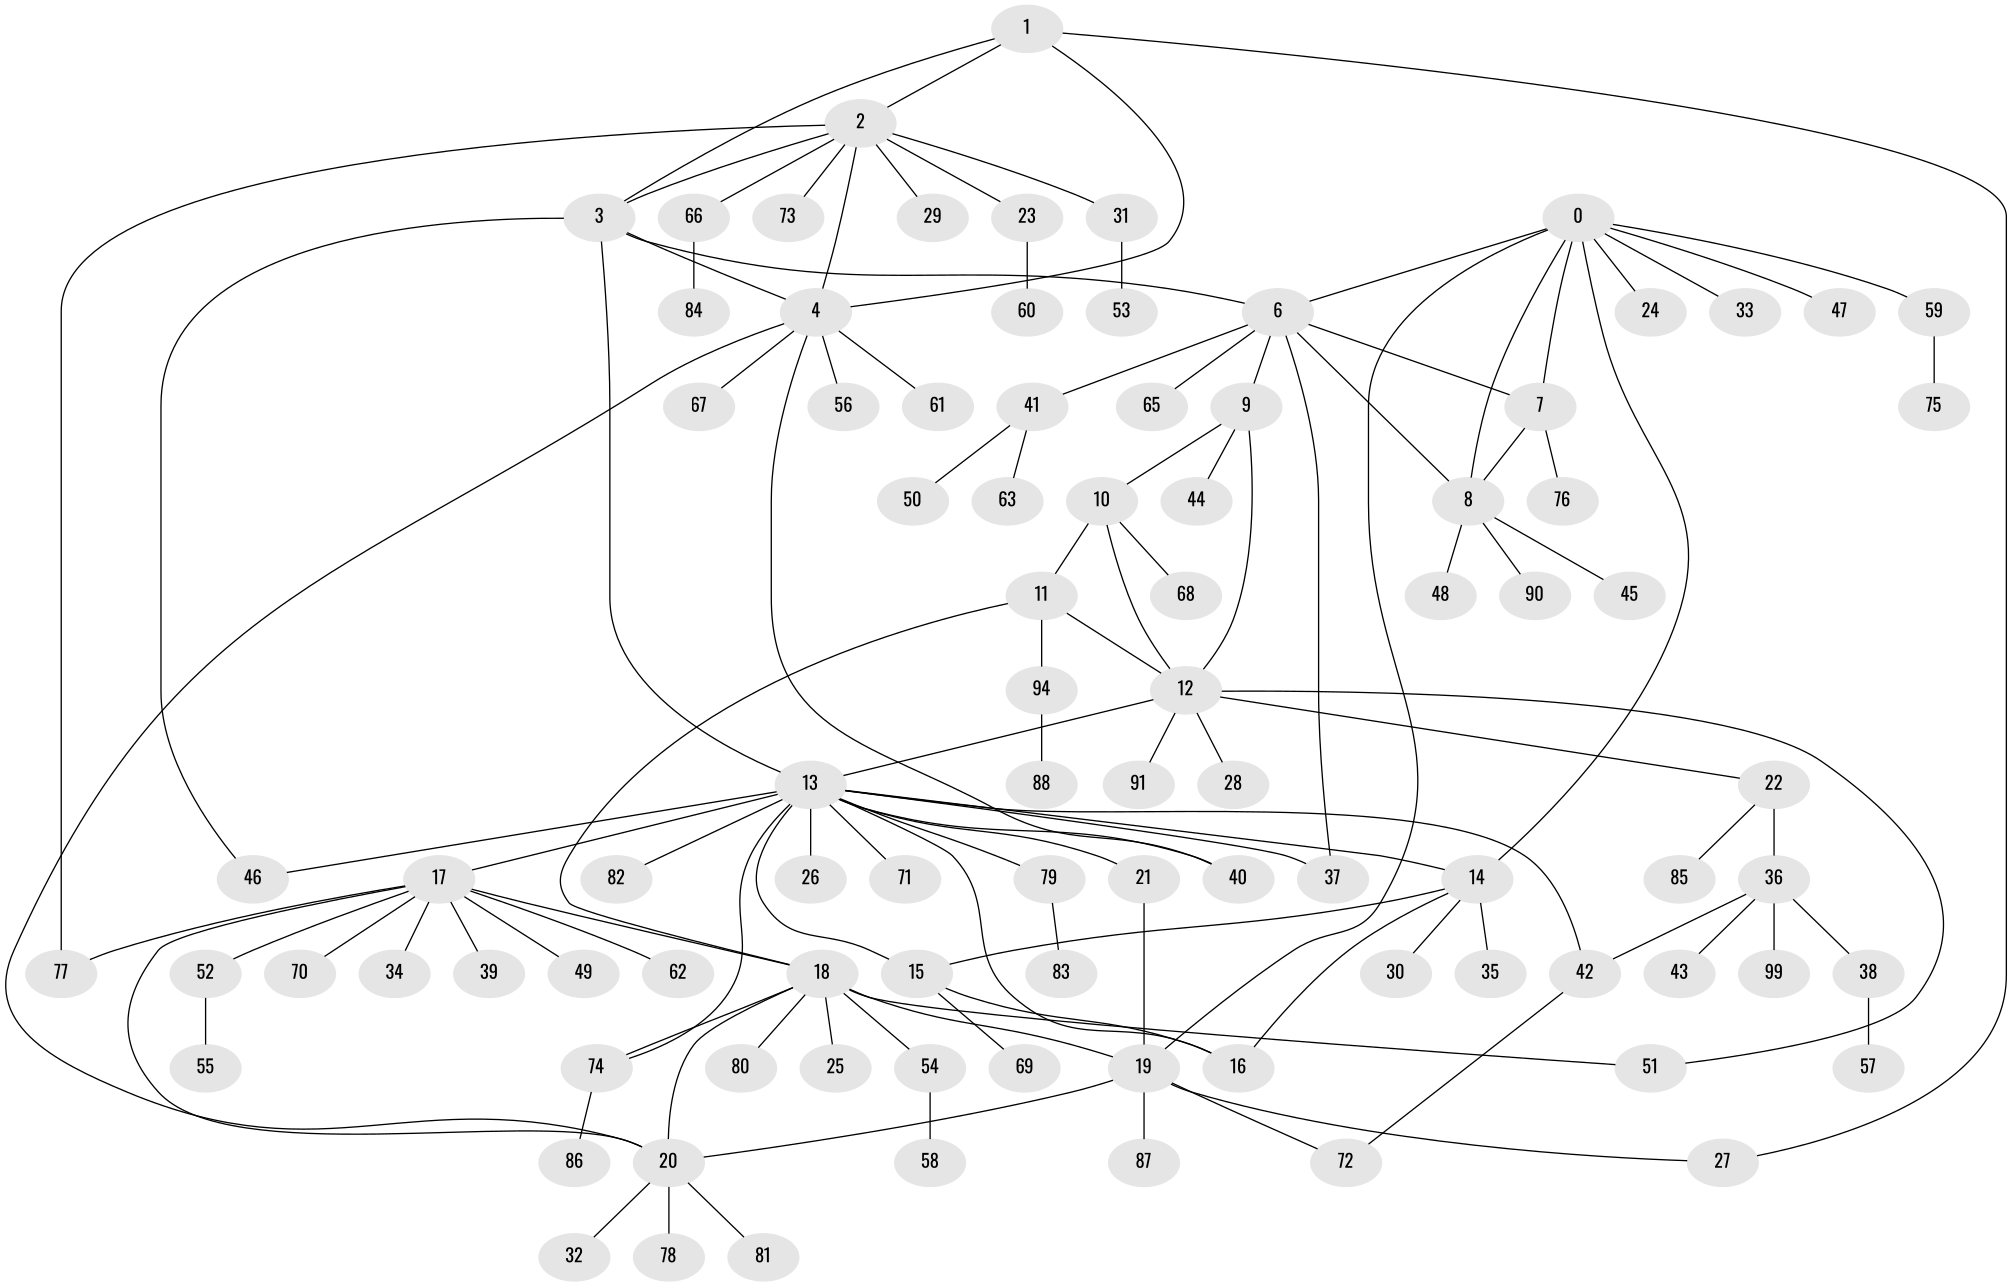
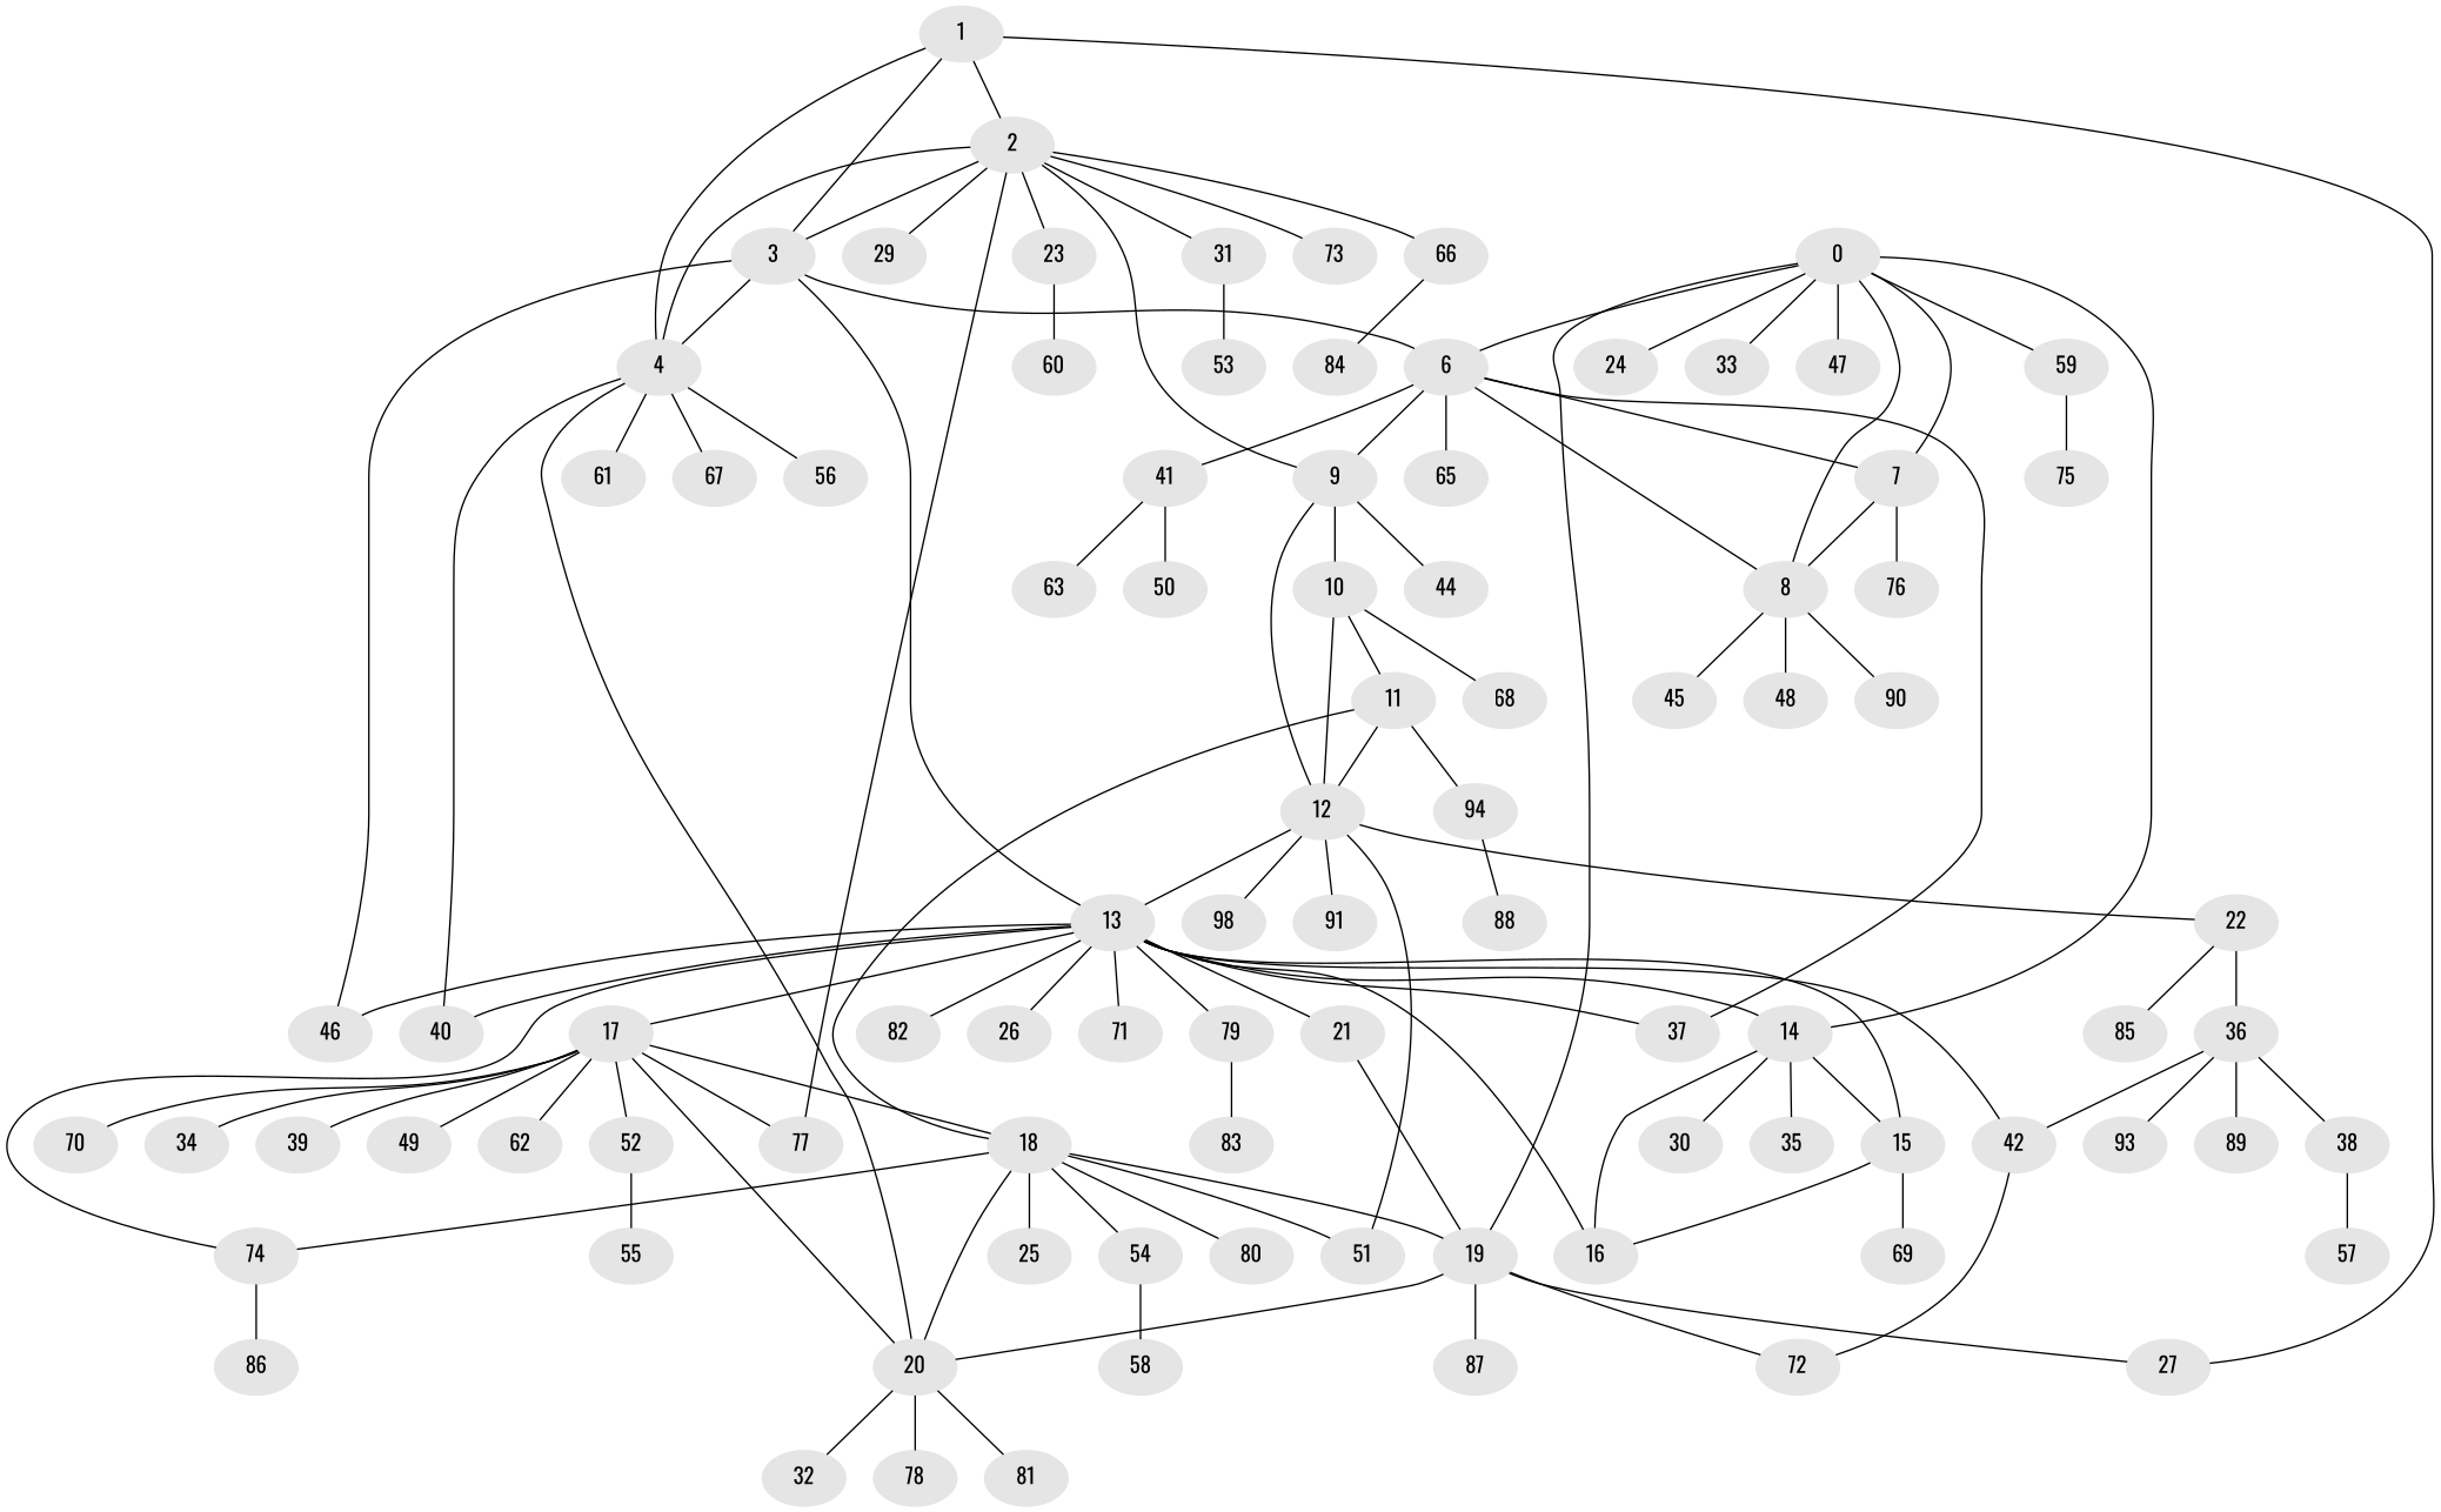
  graph {
    fontname=Oswald
    node [color=gray90 fontname=Oswald style=filled]
    edge [fontname=Oswald]
    1
    2
    3
    4
    27
    9
    23
    29
    31
    66
    73
    77
    6
    13
    46
    20
    40
    56
    61
    67
    10
    12
    44
    60
    53
    84
    7
    8
    37
    41
    65
    14
    15
    16
    17
    21
    26
    42
    71
    74
    79
    82
    32
    78
    81
    n46 [label=0]
    19
    24
    33
    47
    59
    76
    45
    48
    90
    30
    35
    72
    87
    75
    50
    63
    11
    68
    18
    n66 [label=94]
    22
-   28
+   28 [label=98]
    51
    91
    25
    54
    80
    88
    36
    85
    69
    34
    39
    49
    52
    62
    70
    86
    83
    55
    58
    38
-   43
-   89 [label=99]
+   43 [label=93]
+   89
    57
    1 -- 2
    1 -- 3
    1 -- 4
    1 -- 27
    2 -- 3
    2 -- 4
+   2 -- 9
    2 -- 23
    2 -- 29
    2 -- 31
    2 -- 66
    2 -- 73
    2 -- 77
    3 -- 4
    3 -- 6
    3 -- 13
    3 -- 46
    4 -- 20
    4 -- 40
    4 -- 56
    4 -- 61
    4 -- 67
    9 -- 10
    9 -- 12
    9 -- 44
    23 -- 60
    31 -- 53
    66 -- 84
    6 -- 9
    6 -- 7
    6 -- 8
    6 -- 37
    6 -- 41
    6 -- 65
    13 -- 46
    13 -- 40
    13 -- 37
    13 -- 14
    13 -- 15
    13 -- 16
    13 -- 17
    13 -- 21
    13 -- 26
    13 -- 42
    13 -- 71
    13 -- 74
    13 -- 79
    13 -- 82
    20 -- 32
    20 -- 78
    20 -- 81
    10 -- 12
    10 -- 11
    10 -- 68
    12 -- 13
    12 -- 22
    12 -- 28
    12 -- 51
    12 -- 91
    7 -- 8
    7 -- 76
    8 -- 45
    8 -- 48
    8 -- 90
    41 -- 50
    41 -- 63
    14 -- 15
    14 -- 16
    14 -- 30
    14 -- 35
    15 -- 16
    15 -- 69
    17 -- 77
    17 -- 20
    17 -- 18
    17 -- 34
    17 -- 39
    17 -- 49
    17 -- 52
    17 -- 62
    17 -- 70
    21 -- 19
    42 -- 72
    74 -- 86
    79 -- 83
    n46 -- 6
    n46 -- 7
    n46 -- 8
    n46 -- 14
    n46 -- 19
    n46 -- 24
    n46 -- 33
    n46 -- 47
    n46 -- 59
    19 -- 27
    19 -- 20
    19 -- 72
    19 -- 87
    59 -- 75
    11 -- 12
    11 -- 18
    11 -- n66
    18 -- 20
    18 -- 74
    18 -- 19
    18 -- 51
    18 -- 25
    18 -- 54
    18 -- 80
    n66 -- 88
    22 -- 36
    22 -- 85
    54 -- 58
    36 -- 42
    36 -- 38
    36 -- 43
    36 -- 89
    52 -- 55
    38 -- 57
  }
